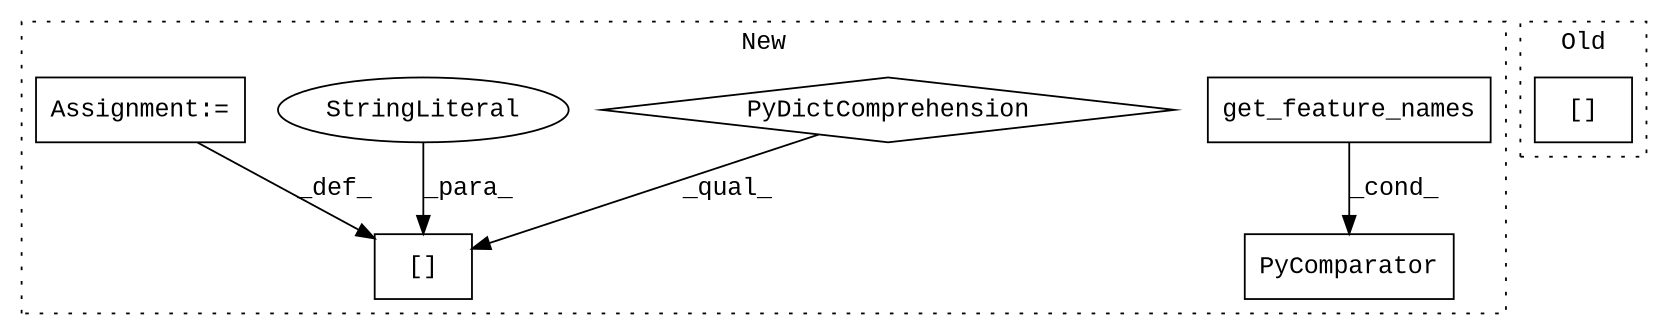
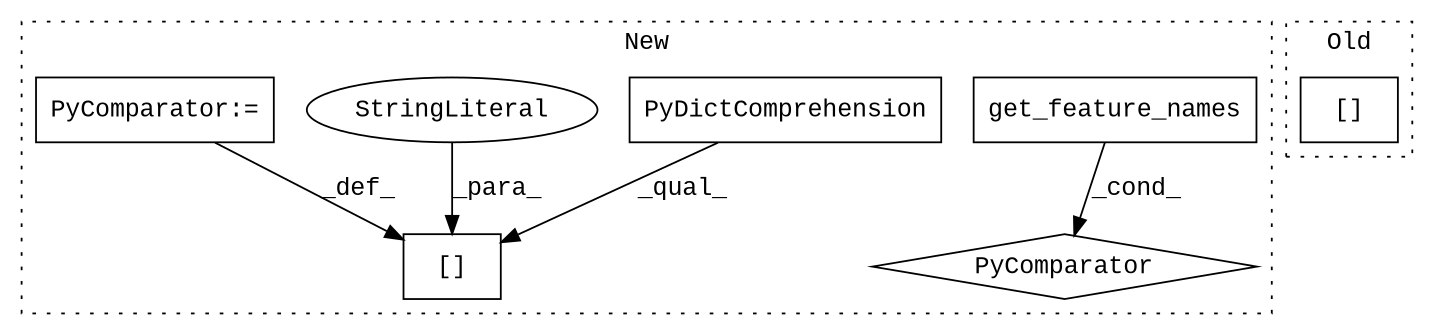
  digraph {
    fontname="Liberation Mono"
    node [a=2 fontname="Liberation Mono" shape=box]
    edge [fontname="Liberation Mono"]
    n1 [a=32 l="18,1" label=get_feature_names s="2261,2294"]
-   n2 [a=113 l=53 label=PyComparator s=2251]
-   n3 [a=110 l=146 label=PyDictComprehension s=2166 shape=diamond]
+   n2 [a=113 l=53 label=PyComparator s=2251 shape=diamond]
+   n3 [a=110 l=146 label=PyDictComprehension s=2166]
    n4 [l="2,1" label="[]" s="2312,2326"]
    n5 [a=45 l=12 label=StringLiteral s=2314 shape=ellipse]
-   n6 [a=7 l=1 label="Assignment:=" s=2327]
+   n6 [a=7 l=1 label="PyComparator:=" s=2327]
    n7 [l="13,1" label="[]" s="2409,2426"]
    subgraph cluster_1 {
      label=New
      style=dotted
      n1
      n2
      n3
      n4
      n5
      n6
    }
    subgraph cluster_2 {
      label=Old
      style=dotted
      n7
    }
    n1 -> n2 [label=_cond_]
    n3 -> n4 [label=_qual_]
    n5 -> n4 [label=_para_]
    n6 -> n4 [label=_def_]
  }
